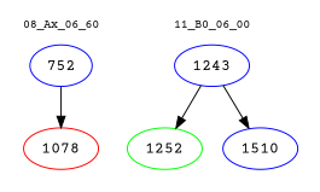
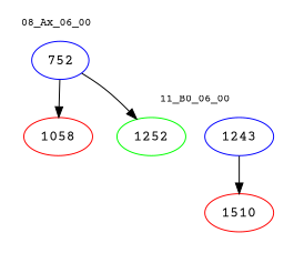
  digraph {
    fontname="Courier Prime"
    node [color=blue fontname="Courier Prime"]
    edge [color=black fontname="Courier Prime"]
    n1 [label=752]
-   n2 [color=red label=1078]
+   n2 [color=red label=1058]
    n3 [label=1243]
    n4 [color=green label=1252]
-   n5 [label=1510]
+   n5 [color=red label=1510]
    subgraph cluster_1 {
      color=white
      fontsize=10
-     label="08_Ax_06_60"
+     label="08_Ax_06_00"
      n1
      n2
    }
    subgraph cluster_2 {
      color=white
      fontsize=10
      label="11_B0_06_00"
      n3
      n4
      n5
    }
    n1 -> n2
-   n3 -> n4
+   n1 -> n4
    n3 -> n5
  }
